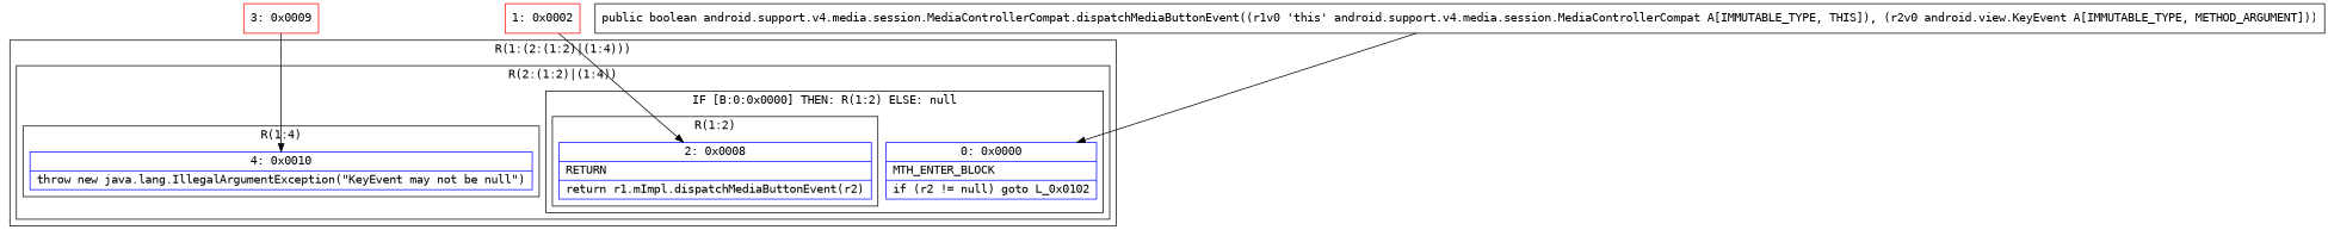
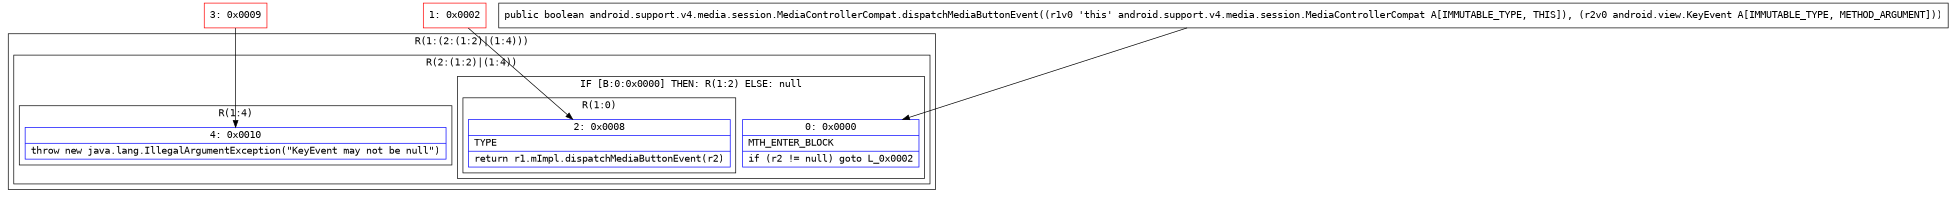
  digraph {
    fontname="DejaVu Sans Mono"
    node [color=blue fontname="DejaVu Sans Mono" shape=record]
    edge [fontname="DejaVu Sans Mono"]
-   n1 [label="{2\:\ 0x0008|RETURN\l|return r1.mImpl.dispatchMediaButtonEvent(r2)\l}"]
-   n2 [label="{0\:\ 0x0000|MTH_ENTER_BLOCK\l|if (r2 != null) goto L_0x0102\l}"]
+   n1 [label="{2\:\ 0x0008|TYPE\l|return r1.mImpl.dispatchMediaButtonEvent(r2)\l}"]
+   n2 [label="{0\:\ 0x0000|MTH_ENTER_BLOCK\l|if (r2 != null) goto L_0x0002\l}"]
    n3 [label="{4\:\ 0x0010|throw new java.lang.IllegalArgumentException(\"KeyEvent may not be null\")\l}"]
    n4 [color=red label="{1\:\ 0x0002}"]
    n5 [color=red label="{3\:\ 0x0009}"]
    n6 [label="{public boolean android.support.v4.media.session.MediaControllerCompat.dispatchMediaButtonEvent((r1v0 'this' android.support.v4.media.session.MediaControllerCompat A[IMMUTABLE_TYPE, THIS]), (r2v0 android.view.KeyEvent A[IMMUTABLE_TYPE, METHOD_ARGUMENT])) }" color=""]
    subgraph cluster_1 {
      label="R(1:(2:(1:2)|(1:4)))"
      subgraph cluster_2 {
        label="R(2:(1:2)|(1:4))"
        subgraph cluster_3 {
          label="IF [B:0:0x0000] THEN: R(1:2) ELSE: null"
          n2
          subgraph cluster_4 {
-           label="R(1:2)"
+           label="R(1:0)"
            n1
          }
        }
        subgraph cluster_5 {
          label="R(1:4)"
          n3
        }
      }
    }
    n4 -> n1
    n5 -> n3
    n6 -> n2
  }
